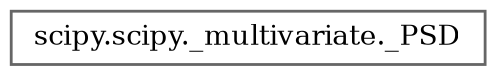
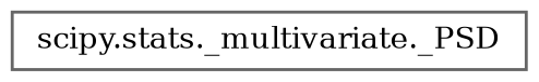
  digraph {
    rankdir=TB
    fontname="DejaVu Serif"
-   n1 [color=grey40 fillcolor=white fontname="DejaVu Serif" fontsize=10 height=0.2 label="scipy.scipy._multivariate._PSD" shape=box style=filled width=0.4]
+   n1 [color=grey40 fillcolor=white fontname="DejaVu Serif" fontsize=10 height=0.2 label="scipy.stats._multivariate._PSD" shape=box style=filled width=0.4]
  }
